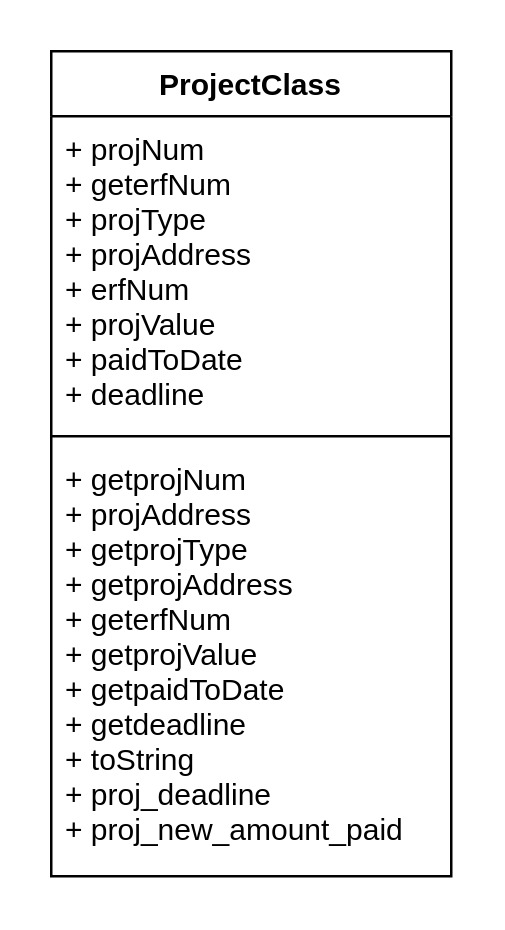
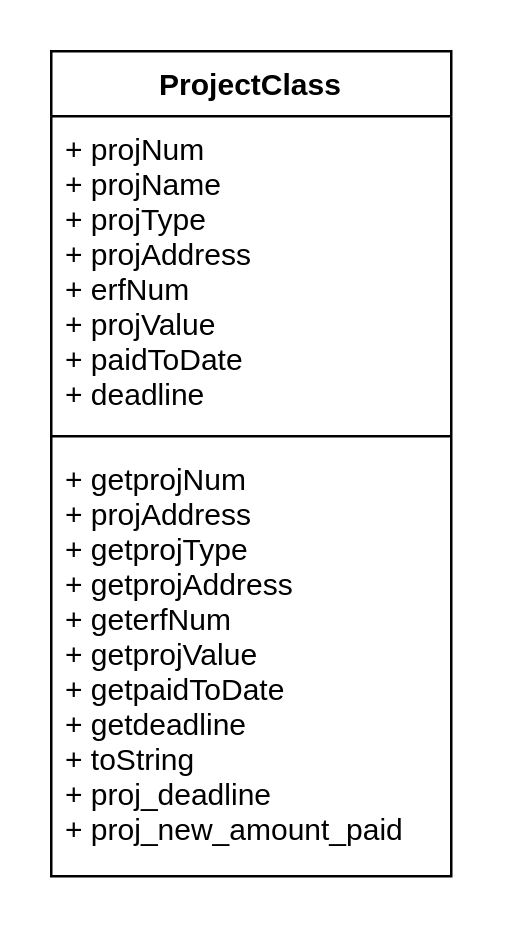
  <mxCell id="0" />
  <mxCell id="1" parent="0" />
  <mxCell id="2" value="ProjectClass" style="swimlane;fontStyle=1;align=center;verticalAlign=top;childLayout=stackLayout;horizontal=1;startSize=26;horizontalStack=0;resizeParent=1;resizeParentMax=0;resizeLast=0;collapsible=1;marginBottom=0;" parent="1" vertex="1"><mxGeometry x="20" y="20" width="160" height="330" as="geometry"><mxRectangle x="340" y="210" width="110" height="26" as="alternateBounds" /></mxGeometry></mxCell>
- <mxCell id="3" value="+ projNum&#10;+ geterfNum&#10;+ projType&#10;+ projAddress&#10;+ erfNum&#10;+ projValue&#10;+ paidToDate&#10;+ deadline" style="text;strokeColor=none;fillColor=none;align=left;verticalAlign=top;spacingLeft=4;spacingRight=4;overflow=hidden;rotatable=0;points=[[0,0.5],[1,0.5]];portConstraint=eastwest;" parent="2" vertex="1"><mxGeometry y="26" width="160" height="124" as="geometry" /></mxCell>
+ <mxCell id="3" value="+ projNum&#10;+ projName&#10;+ projType&#10;+ projAddress&#10;+ erfNum&#10;+ projValue&#10;+ paidToDate&#10;+ deadline" style="text;strokeColor=none;fillColor=none;align=left;verticalAlign=top;spacingLeft=4;spacingRight=4;overflow=hidden;rotatable=0;points=[[0,0.5],[1,0.5]];portConstraint=eastwest;" parent="2" vertex="1"><mxGeometry y="26" width="160" height="124" as="geometry" /></mxCell>
  <mxCell id="4" value="" style="line;strokeWidth=1;fillColor=none;align=left;verticalAlign=middle;spacingTop=-1;spacingLeft=3;spacingRight=3;rotatable=0;labelPosition=right;points=[];portConstraint=eastwest;" parent="2" vertex="1"><mxGeometry y="150" width="160" height="8" as="geometry" /></mxCell>
  <mxCell id="5" value="+ getprojNum&#10;+ projAddress&#10;+ getprojType&#10;+ getprojAddress&#10;+ geterfNum&#10;+ getprojValue&#10;+ getpaidToDate&#10;+ getdeadline&#10;+ toString&#10;+ proj_deadline&#10;+ proj_new_amount_paid" style="text;strokeColor=none;fillColor=none;align=left;verticalAlign=top;spacingLeft=4;spacingRight=4;overflow=hidden;rotatable=0;points=[[0,0.5],[1,0.5]];portConstraint=eastwest;" parent="2" vertex="1"><mxGeometry y="158" width="160" height="172" as="geometry" /></mxCell>
